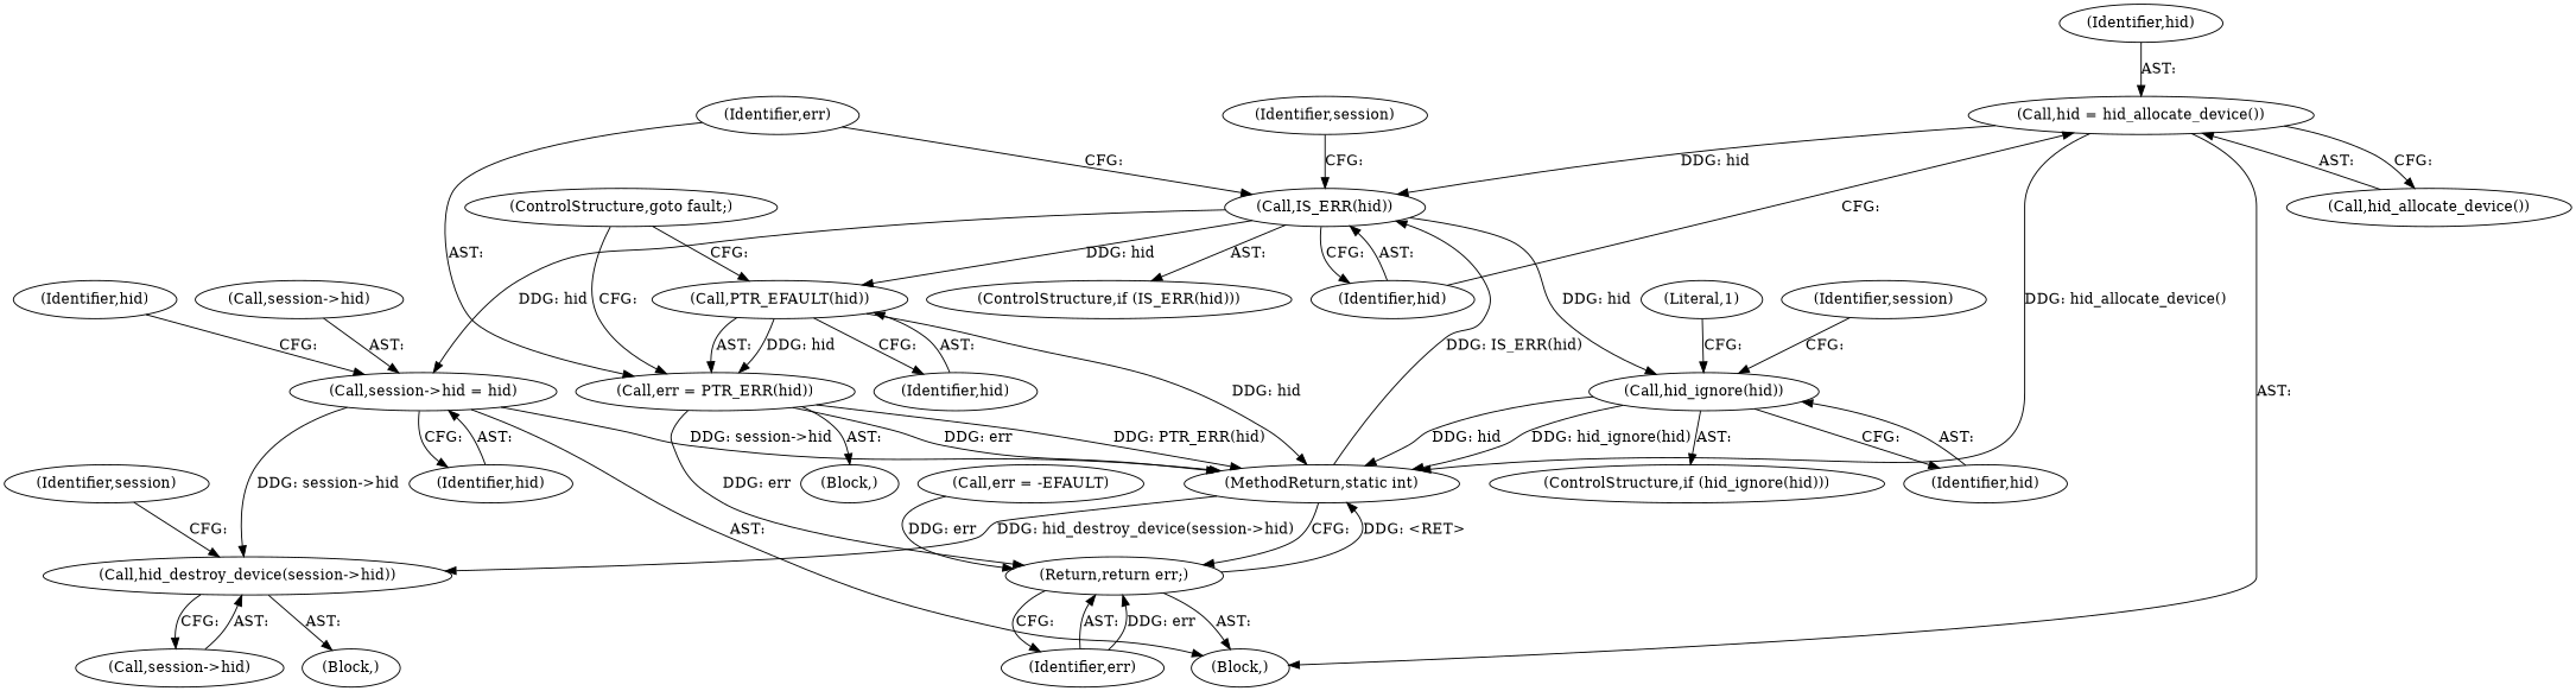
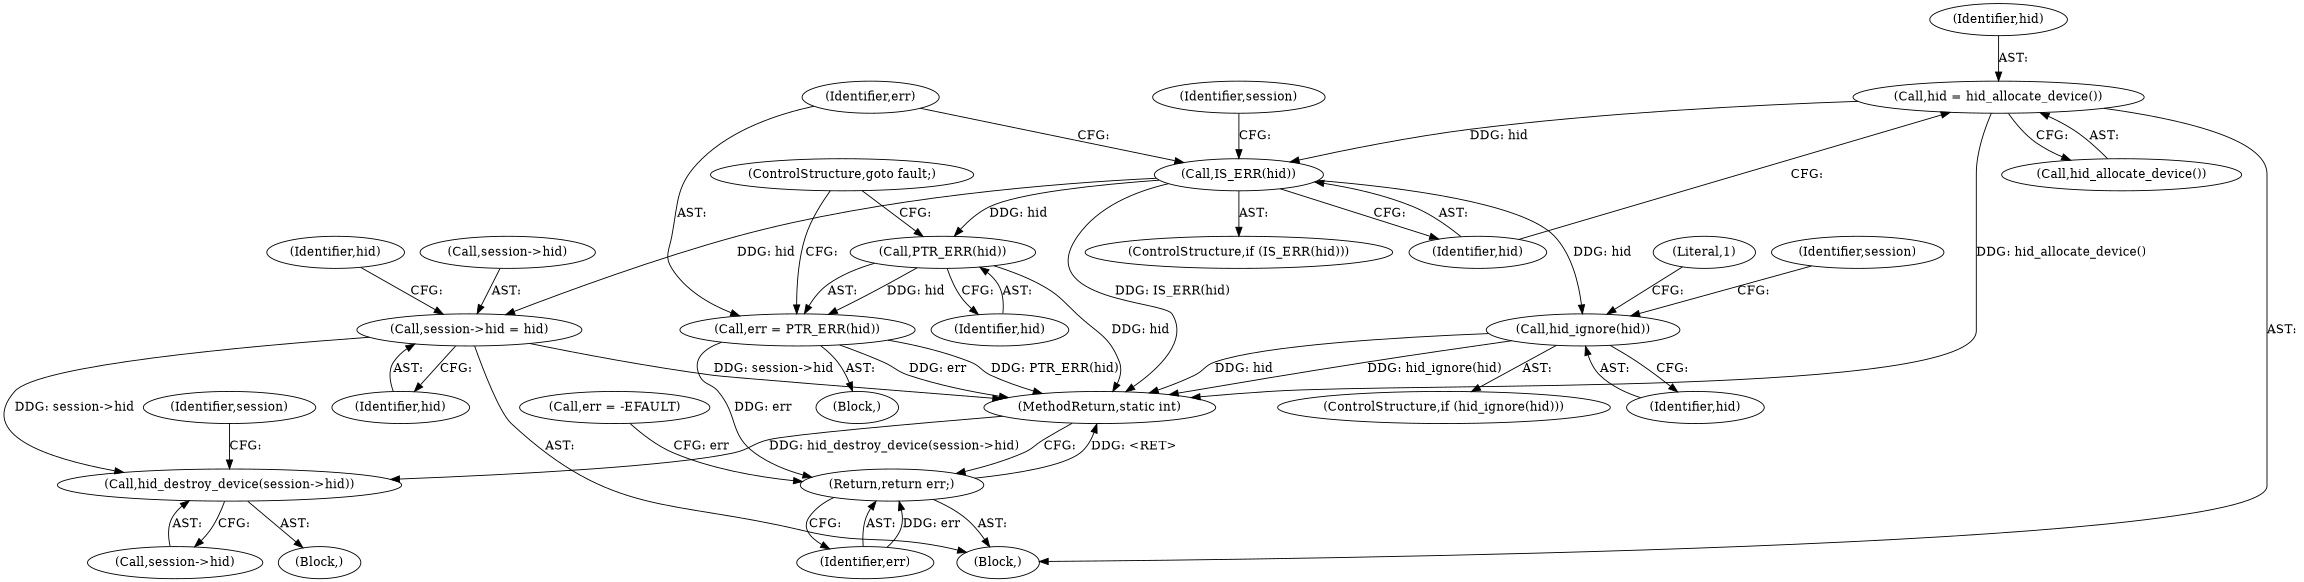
  digraph {
    n1 [label="(Call,hid = hid_allocate_device())"]
    n2 [label="(Call,IS_ERR(hid))"]
    n3 [label="(Call,hid_allocate_device())"]
    n4 [label="(MethodReturn,static int)"]
    n5 [label="(Block,)"]
-   n6 [label="(Call,PTR_EFAULT(hid))"]
+   n6 [label="(Call,PTR_ERR(hid))"]
    n7 [label="(Call,session->hid = hid)"]
    n8 [label="(Call,hid_ignore(hid))"]
    n9 [label="(ControlStructure,if (IS_ERR(hid)))"]
    n10 [label="(Identifier,hid)"]
    n11 [label="(Return,return err;)"]
    n12 [label="(Call,hid_destroy_device(session->hid))"]
    n13 [label="(Call,err = PTR_ERR(hid))"]
    n14 [label="(Identifier,hid)"]
    n15 [label="(Identifier,hid)"]
    n16 [label="(Identifier,hid)"]
    n17 [label="(ControlStructure,if (hid_ignore(hid)))"]
    n18 [label="(Block,)"]
    n19 [label="(Identifier,err)"]
    n20 [label="(Call,session->hid)"]
    n21 [label="(Block,)"]
    n22 [label="(Call,err = -EFAULT)"]
    n23 [label="(Identifier,hid)"]
    n24 [label="(Literal,1)"]
    n25 [label="(Identifier,session)"]
    n26 [label="(Identifier,err)"]
    n27 [label="(ControlStructure,goto fault;)"]
    n28 [label="(Identifier,hid)"]
    n29 [label="(Call,session->hid)"]
    n30 [label="(Identifier,session)"]
    n31 [label="(Identifier,session)"]
    n1 -> n2 [label="DDG: hid"]
    n1 -> n3 [label="CFG: "]
    n1 -> n4 [label="DDG: hid_allocate_device()"]
    n1 -> n5 [label="AST: "]
-   n4 -> n2 [label="DDG: IS_ERR(hid)"]
+   n2 -> n4 [label="DDG: IS_ERR(hid)"]
    n2 -> n6 [label="DDG: hid"]
    n2 -> n7 [label="DDG: hid"]
    n2 -> n8 [label="DDG: hid"]
    n2 -> n9 [label="AST: "]
    n2 -> n10 [label="CFG: "]
    n3 -> n1 [label="AST: "]
    n4 -> n11 [label="CFG: "]
    n4 -> n12 [label="DDG: hid_destroy_device(session->hid)"]
    n6 -> n4 [label="DDG: hid"]
    n6 -> n13 [label="AST: "]
    n6 -> n13 [label="DDG: hid"]
    n6 -> n14 [label="CFG: "]
    n7 -> n4 [label="DDG: session->hid"]
    n7 -> n5 [label="AST: "]
    n7 -> n12 [label="DDG: session->hid"]
    n7 -> n15 [label="CFG: "]
    n8 -> n4 [label="DDG: hid"]
    n8 -> n4 [label="DDG: hid_ignore(hid)"]
    n8 -> n16 [label="CFG: "]
    n8 -> n17 [label="AST: "]
    n10 -> n1 [label="CFG: "]
    n10 -> n2 [label="AST: "]
    n11 -> n4 [label="DDG: <RET>"]
    n11 -> n5 [label="AST: "]
    n11 -> n19 [label="CFG: "]
    n12 -> n20 [label="CFG: "]
    n12 -> n21 [label="AST: "]
    n13 -> n4 [label="DDG: PTR_ERR(hid)"]
    n13 -> n4 [label="DDG: err"]
    n13 -> n11 [label="DDG: err"]
    n13 -> n18 [label="AST: "]
    n14 -> n6 [label="AST: "]
    n15 -> n7 [label="AST: "]
    n16 -> n8 [label="AST: "]
    n19 -> n11 [label="AST: "]
    n19 -> n11 [label="DDG: err"]
    n20 -> n12 [label="AST: "]
-   n22 -> n11 [label="DDG: err"]
+   n22 -> n11 [label="CFG: err"]
    n23 -> n7 [label="CFG: "]
    n24 -> n8 [label="CFG: "]
    n25 -> n8 [label="CFG: "]
    n26 -> n2 [label="CFG: "]
    n26 -> n13 [label="AST: "]
    n27 -> n6 [label="CFG: "]
    n27 -> n13 [label="CFG: "]
    n28 -> n1 [label="AST: "]
    n29 -> n7 [label="AST: "]
    n30 -> n2 [label="CFG: "]
    n31 -> n12 [label="CFG: "]
  }
